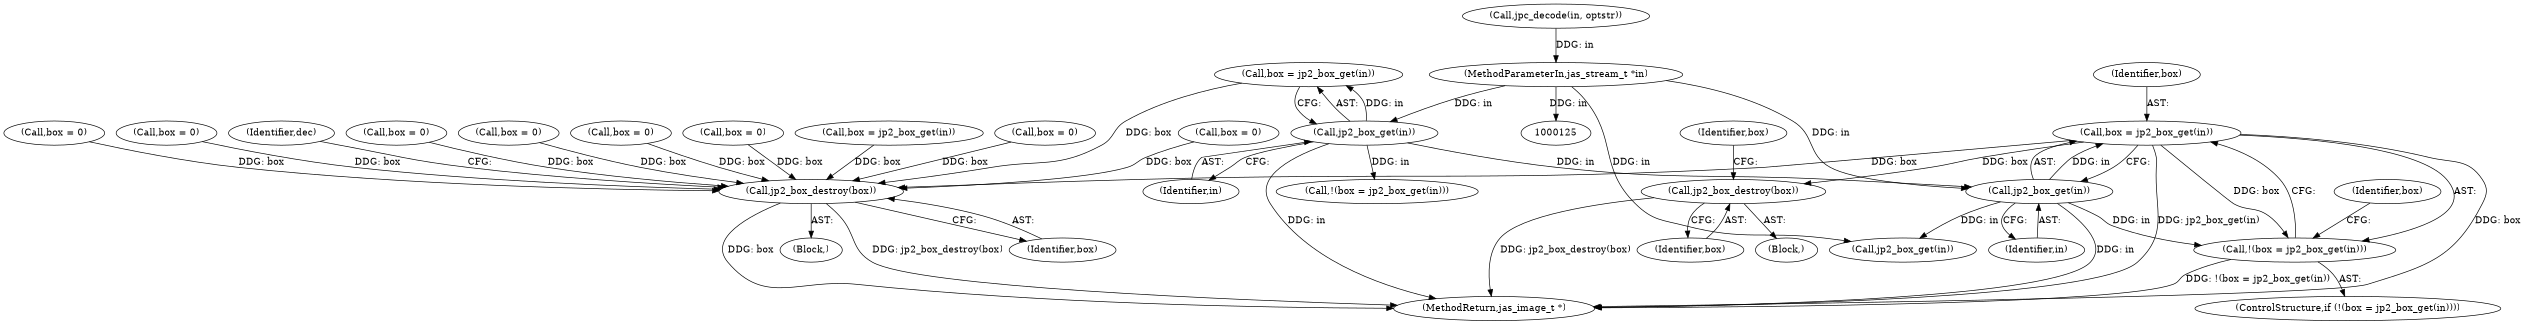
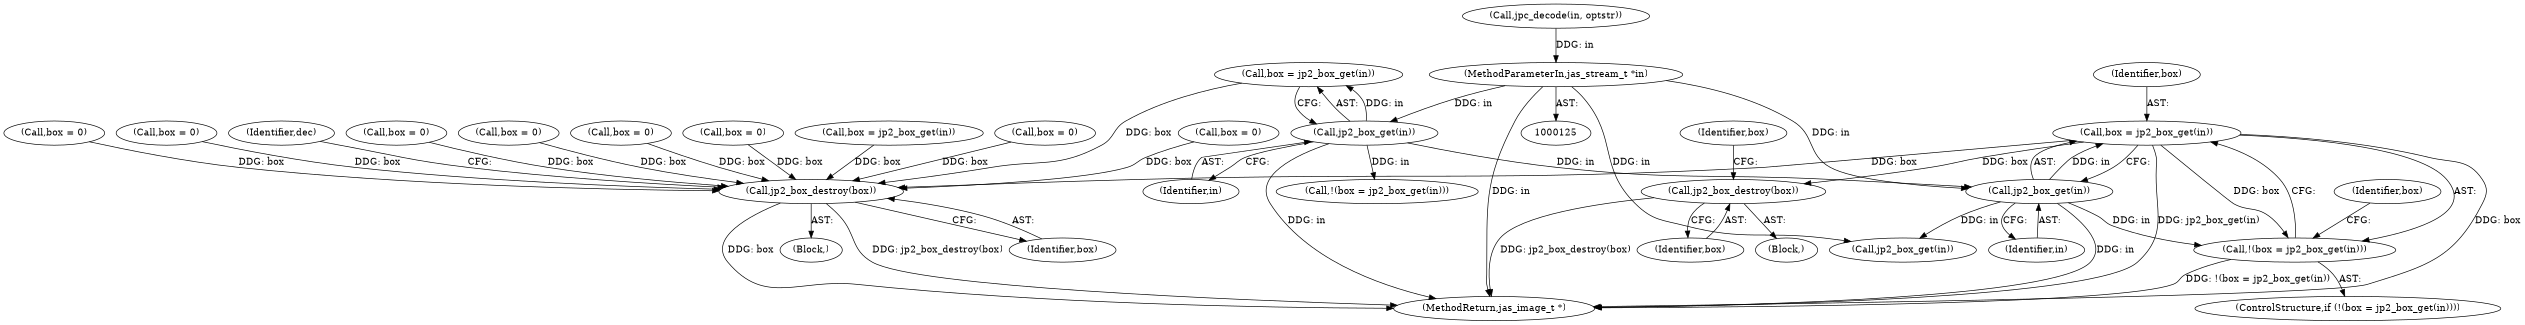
  digraph {
    n1 [label="(Call,box = jp2_box_get(in))"]
    n2 [label="(Call,jp2_box_get(in))"]
    n3 [label="(Call,!(box = jp2_box_get(in)))"]
    n4 [label="(Call,jp2_box_destroy(box))"]
    n5 [label="(Call,jp2_box_destroy(box))"]
    n6 [label="(MethodReturn,jas_image_t *)"]
    n7 [label="(Identifier,in)"]
    n8 [label="(Call,jp2_box_get(in))"]
    n9 [label="(ControlStructure,if (!(box = jp2_box_get(in))))"]
    n10 [label="(Identifier,box)"]
    n11 [label="(Block,)"]
    n12 [label="(Block,)"]
    n13 [label="(Identifier,box)"]
    n14 [label="(Call,jp2_box_get(in))"]
    n15 [label="(Call,!(box = jp2_box_get(in)))"]
    n16 [label="(Call,box = jp2_box_get(in))"]
    n17 [label="(Identifier,in)"]
    n18 [label="(MethodParameterIn,jas_stream_t *in)"]
    1000125
    n20 [label="(Call,jpc_decode(in, optstr))"]
    n21 [label="(Call,box = 0)"]
    n22 [label="(Call,box = 0)"]
    n23 [label="(Call,box = jp2_box_get(in))"]
    n24 [label="(Call,box = 0)"]
    n25 [label="(Identifier,box)"]
    n26 [label="(Call,box = 0)"]
    n27 [label="(Call,box = 0)"]
    n28 [label="(Call,box = 0)"]
    n29 [label="(Identifier,box)"]
    n30 [label="(Identifier,dec)"]
    n31 [label="(Call,box = 0)"]
    n32 [label="(Call,box = 0)"]
    n33 [label="(Identifier,box)"]
    n1 -> n2 [label="CFG: "]
    n1 -> n3 [label="AST: "]
    n1 -> n3 [label="DDG: box"]
    n1 -> n4 [label="DDG: box"]
    n1 -> n5 [label="DDG: box"]
    n1 -> n6 [label="DDG: jp2_box_get(in)"]
    n1 -> n6 [label="DDG: box"]
    n2 -> n1 [label="AST: "]
    n2 -> n1 [label="DDG: in"]
    n2 -> n3 [label="DDG: in"]
    n2 -> n6 [label="DDG: in"]
    n2 -> n7 [label="CFG: "]
    n2 -> n8 [label="DDG: in"]
    n3 -> n1 [label="CFG: "]
    n3 -> n6 [label="DDG: !(box = jp2_box_get(in))"]
    n3 -> n9 [label="AST: "]
    n4 -> n6 [label="DDG: jp2_box_destroy(box)"]
    n4 -> n10 [label="CFG: "]
    n4 -> n11 [label="AST: "]
    n5 -> n6 [label="DDG: box"]
    n5 -> n6 [label="DDG: jp2_box_destroy(box)"]
    n5 -> n12 [label="AST: "]
    n5 -> n13 [label="CFG: "]
    n7 -> n2 [label="AST: "]
    n10 -> n4 [label="AST: "]
    n13 -> n5 [label="AST: "]
    n14 -> n2 [label="DDG: in"]
    n14 -> n6 [label="DDG: in"]
    n14 -> n15 [label="DDG: in"]
    n14 -> n16 [label="AST: "]
    n14 -> n16 [label="DDG: in"]
    n14 -> n17 [label="CFG: "]
    n16 -> n5 [label="DDG: box"]
    n16 -> n14 [label="CFG: "]
    n17 -> n14 [label="AST: "]
    n18 -> n2 [label="DDG: in"]
+   n18 -> n6 [label="DDG: in"]
    n18 -> n8 [label="DDG: in"]
    n18 -> n14 [label="DDG: in"]
-   n18 -> 1000125 [label="DDG: in"]
+   n18 -> 1000125 [label="AST: "]
    n20 -> n18 [label="DDG: in"]
    n21 -> n5 [label="DDG: box"]
    n22 -> n5 [label="DDG: box"]
    n23 -> n5 [label="DDG: box"]
    n24 -> n5 [label="DDG: box"]
    n25 -> n4 [label="CFG: "]
    n26 -> n5 [label="DDG: box"]
    n27 -> n5 [label="DDG: box"]
    n28 -> n5 [label="DDG: box"]
    n29 -> n1 [label="AST: "]
    n30 -> n5 [label="CFG: "]
    n31 -> n5 [label="DDG: box"]
    n32 -> n5 [label="DDG: box"]
    n33 -> n3 [label="CFG: "]
  }
